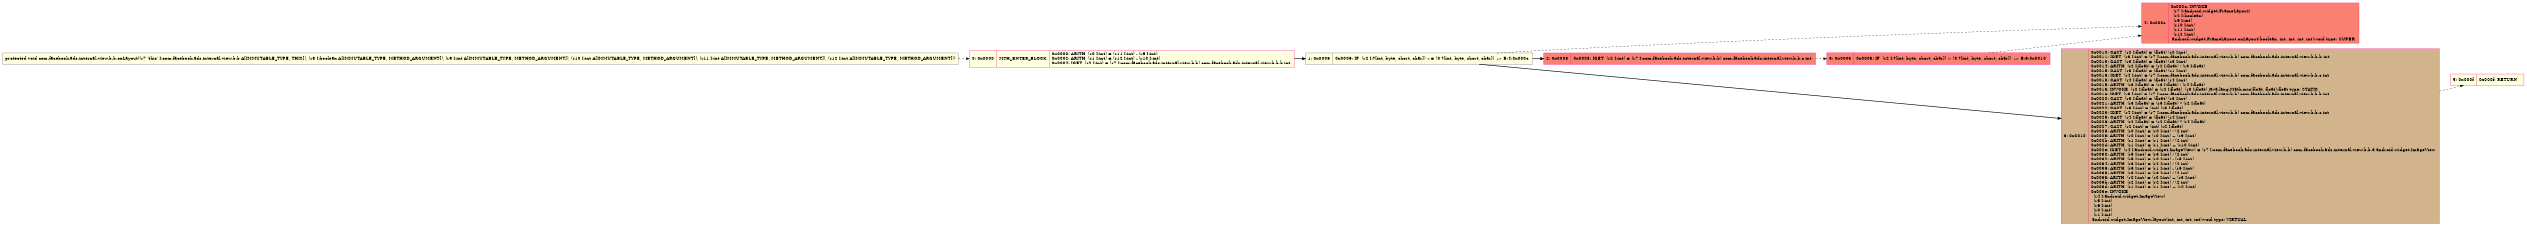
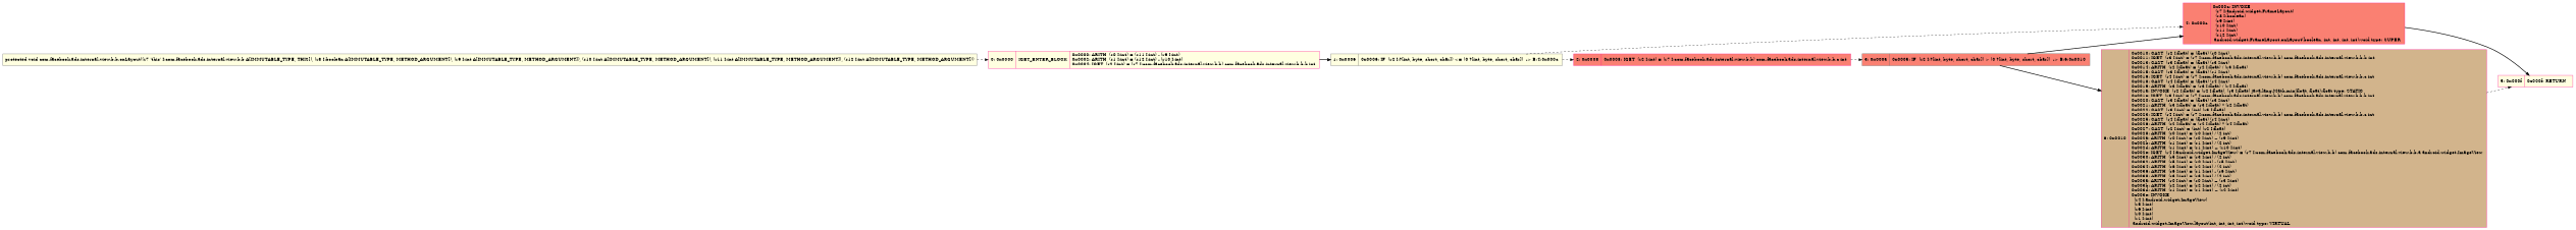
  digraph {
    rankdir=LR
    node [color=deeppink fillcolor=lightyellow shape=record style=filled]
    edge [style=bold]
-   n1 [label="{0\:\ 0x0000|MTH_ENTER_BLOCK\l|0x0000: ARITH  (r0 I:int) = (r11 I:int) \- (r9 I:int) \l0x0002: ARITH  (r1 I:int) = (r12 I:int) \- (r10 I:int) \l0x0004: IGET  (r2 I:int) = (r7 I:com.facebook.ads.internal.view.b.b) com.facebook.ads.internal.view.b.b.b int \l}"]
+   n1 [label="{0\:\ 0x0000|IGET_ENTER_BLOCK\l|0x0000: ARITH  (r0 I:int) = (r11 I:int) \- (r9 I:int) \l0x0002: ARITH  (r1 I:int) = (r12 I:int) \- (r10 I:int) \l0x0004: IGET  (r2 I:int) = (r7 I:com.facebook.ads.internal.view.b.b) com.facebook.ads.internal.view.b.b.b int \l}"]
    n2 [color=gray40 label="{1\:\ 0x0006|0x0006: IF  (r2 I:?[int, byte, short, char]) \<= (0 ?[int, byte, short, char])  \-\> B:4:0x000c \l}"]
    n3 [fillcolor=salmon label="{2\:\ 0x0008|0x0008: IGET  (r2 I:int) = (r7 I:com.facebook.ads.internal.view.b.b) com.facebook.ads.internal.view.b.b.c int \l}"]
-   n4 [fillcolor=salmon label="{4\:\ 0x000c|0x000c: INVOKE  \l  (r7 I:android.widget.FrameLayout)\l  (r2 I:boolean)\l  (r9 I:int)\l  (r10 I:int)\l  (r11 I:int)\l  (r12 I:int)\l android.widget.FrameLayout.onLayout(boolean, int, int, int, int):void type: SUPER \l}"]
-   n5 [fillcolor=salmon label="{3\:\ 0x000a|0x000a: IF  (r2 I:?[int, byte, short, char]) \> (0 ?[int, byte, short, char])  \-\> B:6:0x0010 \l}"]
+   n4 [fillcolor=salmon label="{4\:\ 0x000c|0x000c: INVOKE  \l  (r7 I:android.widget.FrameLayout)\l  (r8 I:boolean)\l  (r9 I:int)\l  (r10 I:int)\l  (r11 I:int)\l  (r12 I:int)\l android.widget.FrameLayout.onLayout(boolean, int, int, int, int):void type: SUPER \l}"]
+   n5 [color=gray40 fillcolor=salmon label="{3\:\ 0x000a|0x000a: IF  (r2 I:?[int, byte, short, char]) \> (0 ?[int, byte, short, char])  \-\> B:6:0x0010 \l}"]
    n6 [label="{5\:\ 0x000f|0x000f: RETURN   \l}"]
    n7 [fillcolor=tan label="{6\:\ 0x0010|0x0010: CAST  (r2 I:float) = (float) (r0 I:int) \l0x0011: IGET  (r3 I:int) = (r7 I:com.facebook.ads.internal.view.b.b) com.facebook.ads.internal.view.b.b.b int \l0x0013: CAST  (r3 I:float) = (float) (r3 I:int) \l0x0014: ARITH  (r2 I:float) = (r2 I:float) \/ (r3 I:float) \l0x0015: CAST  (r3 I:float) = (float) (r1 I:int) \l0x0016: IGET  (r4 I:int) = (r7 I:com.facebook.ads.internal.view.b.b) com.facebook.ads.internal.view.b.b.c int \l0x0018: CAST  (r4 I:float) = (float) (r4 I:int) \l0x0019: ARITH  (r3 I:float) = (r3 I:float) \/ (r4 I:float) \l0x001a: INVOKE  (r2 I:float) = (r2 I:float), (r3 I:float) java.lang.Math.min(float, float):float type: STATIC \l0x001e: IGET  (r3 I:int) = (r7 I:com.facebook.ads.internal.view.b.b) com.facebook.ads.internal.view.b.b.b int \l0x0020: CAST  (r3 I:float) = (float) (r3 I:int) \l0x0021: ARITH  (r3 I:float) = (r3 I:float) * (r2 I:float) \l0x0022: CAST  (r3 I:int) = (int) (r3 I:float) \l0x0023: IGET  (r4 I:int) = (r7 I:com.facebook.ads.internal.view.b.b) com.facebook.ads.internal.view.b.b.c int \l0x0025: CAST  (r4 I:float) = (float) (r4 I:int) \l0x0026: ARITH  (r2 I:float) = (r2 I:float) * (r4 I:float) \l0x0027: CAST  (r2 I:int) = (int) (r2 I:float) \l0x0028: ARITH  (r0 I:int) = (r0 I:int) \/ (2 int) \l0x002a: ARITH  (r0 I:int) = (r0 I:int) + (r9 I:int) \l0x002b: ARITH  (r1 I:int) = (r1 I:int) \/ (2 int) \l0x002d: ARITH  (r1 I:int) = (r1 I:int) + (r10 I:int) \l0x002e: IGET  (r4 I:android.widget.ImageView) = (r7 I:com.facebook.ads.internal.view.b.b) com.facebook.ads.internal.view.b.b.a android.widget.ImageView \l0x0030: ARITH  (r5 I:int) = (r3 I:int) \/ (2 int) \l0x0032: ARITH  (r5 I:int) = (r0 I:int) \- (r5 I:int) \l0x0034: ARITH  (r6 I:int) = (r2 I:int) \/ (2 int) \l0x0036: ARITH  (r6 I:int) = (r1 I:int) \- (r6 I:int) \l0x0038: ARITH  (r3 I:int) = (r3 I:int) \/ (2 int) \l0x003a: ARITH  (r0 I:int) = (r0 I:int) + (r3 I:int) \l0x003b: ARITH  (r2 I:int) = (r2 I:int) \/ (2 int) \l0x003d: ARITH  (r1 I:int) = (r1 I:int) + (r2 I:int) \l0x003e: INVOKE  \l  (r4 I:android.widget.ImageView)\l  (r5 I:int)\l  (r6 I:int)\l  (r0 I:int)\l  (r1 I:int)\l android.widget.ImageView.layout(int, int, int, int):void type: VIRTUAL \l}"]
    n8 [color=gray40 label="{protected void com.facebook.ads.internal.view.b.b.onLayout((r7 'this' I:com.facebook.ads.internal.view.b.b A[IMMUTABLE_TYPE, THIS]), (r8 I:boolean A[IMMUTABLE_TYPE, METHOD_ARGUMENT]), (r9 I:int A[IMMUTABLE_TYPE, METHOD_ARGUMENT]), (r10 I:int A[IMMUTABLE_TYPE, METHOD_ARGUMENT]), (r11 I:int A[IMMUTABLE_TYPE, METHOD_ARGUMENT]), (r12 I:int A[IMMUTABLE_TYPE, METHOD_ARGUMENT])) }"]
    n1 -> n2
-   n2 -> n3
+   n2 -> n3 [style=dashed]
    n2 -> n4 [style=dashed]
    n3 -> n5 [style=dashed]
-   n5 -> n4 [style=dashed]
-   n2 -> n7
+   n4 -> n6
+   n5 -> n4
+   n5 -> n7
    n7 -> n6 [style=dashed]
    n8 -> n1 [style=dashed]
  }
